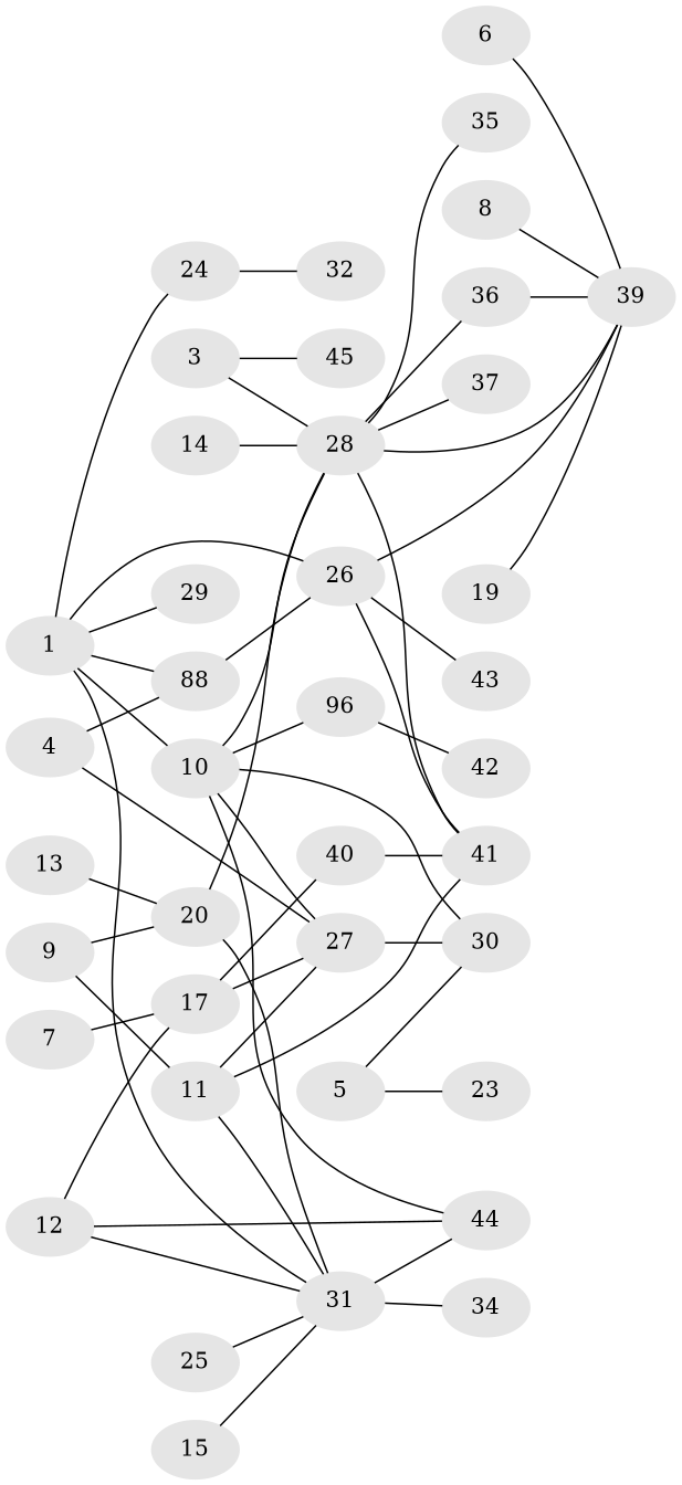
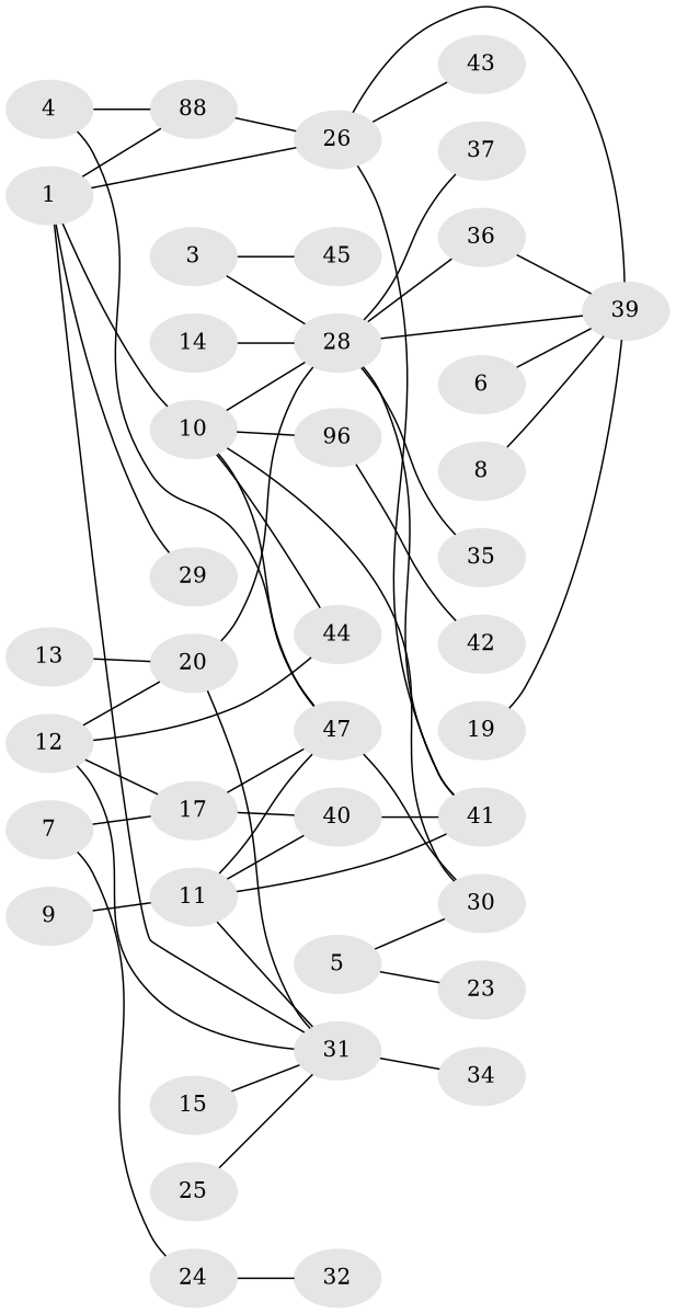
  graph {
    rankdir=LR
    node [color=gray90 style=filled]
    edge [weight=1.0]
    1
    10
    n3 [label=88]
    24
    26
    29
    31
    28
-   27
+   27 [label=47]
    30
    n11 [label=96]
    44
    32
    39
    41
    43
    34
    40
    3
    45
    36
    35
    37
    4
    5
    23
    6
    7
    17
    8
    9
    11
    42
    12
    20
    13
    14
    15
    19
    25
    1 -- 10
    1 -- n3 [weight=2.0]
-   1 -- 24
+   7 -- 24
    1 -- 26 [weight=2.0]
    1 -- 29
    1 -- 31
    10 -- 28
    10 -- 27
    10 -- 30 [weight=2.0]
    10 -- n11
    10 -- 44
    n3 -- 26
    24 -- 32
    26 -- 39
    26 -- 41
    26 -- 43
-   31 -- 44
    31 -- 34
    28 -- 39
    28 -- 41
    28 -- 36 [weight=2.0]
    28 -- 35
    28 -- 37
    27 -- 30 [weight=2.0]
    n11 -- 42
    40 -- 41 [weight=2.0]
    3 -- 28
    3 -- 45
    36 -- 39 [weight=2.0]
    4 -- n3
    4 -- 27
    5 -- 30
    5 -- 23
    6 -- 39
    7 -- 17
    17 -- 27
    17 -- 40
    8 -- 39
    9 -- 11
    11 -- 31
    11 -- 27
    11 -- 41 [weight=2.0]
+   11 -- 40
    12 -- 31
    12 -- 44
    12 -- 17
-   9 -- 20
+   12 -- 20
    20 -- 31
    20 -- 28
    13 -- 20
    14 -- 28
    15 -- 31
    19 -- 39
    25 -- 31
  }
